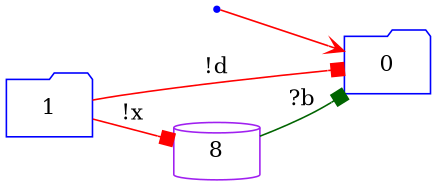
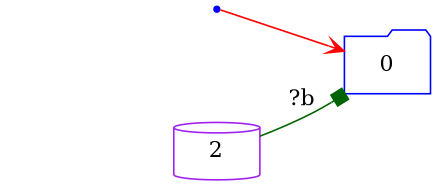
  digraph {
    rankdir=LR
    node [color=blue shape=folder]
    edge [arrowhead=box color=red]
    ENTRY [shape=point]
    0
-   1
-   2 [color=purple shape=cylinder label=8]
+   2 [color=purple shape=cylinder]
    ENTRY -> 0 [arrowhead=vee]
-   1 -> 0 [label="!d"]
-   1 -> 2 [label="!x"]
    2 -> 0 [color=darkgreen label="?b"]
  }
